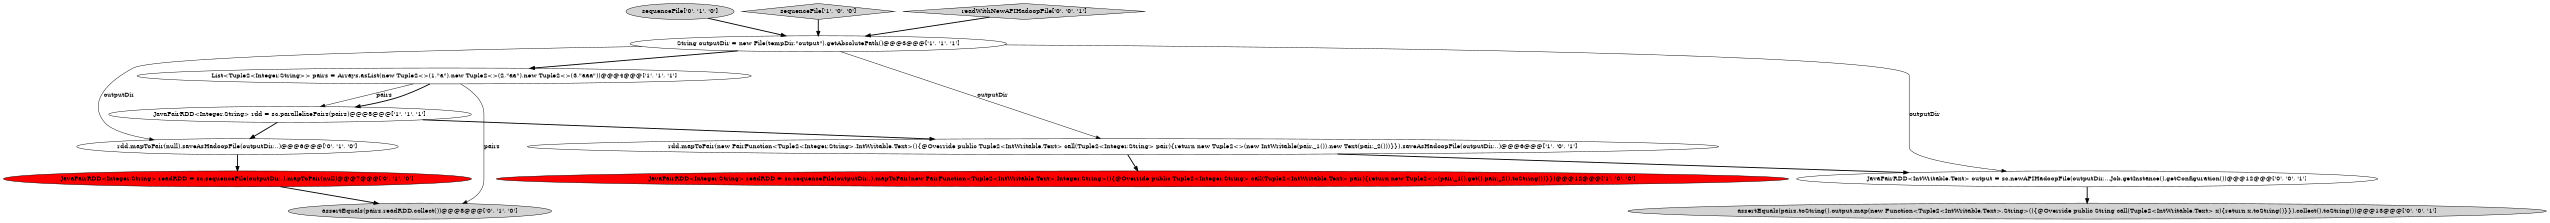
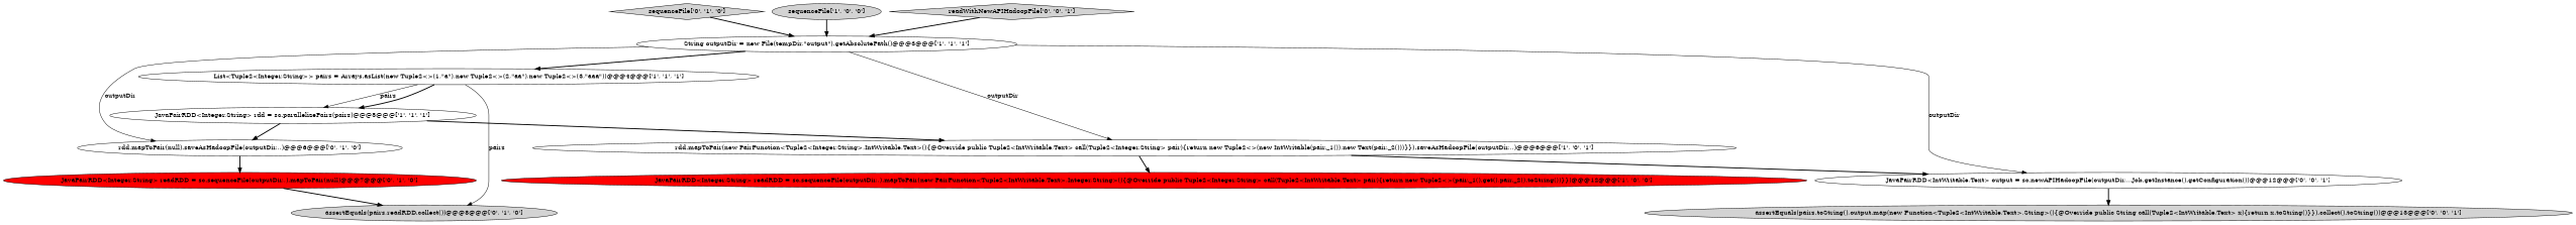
  digraph {
    node [fillcolor=white shape=ellipse style=filled]
    edge [style=bold]
    n1 [label="rdd.mapToPair(null).saveAsHadoopFile(outputDir,,,)@@@6@@@['0', '1', '0']"]
    n2 [fillcolor=red label="JavaPairRDD<Integer,String> readRDD = sc.sequenceFile(outputDir,,).mapToPair(null)@@@7@@@['0', '1', '0']"]
    n3 [fillcolor=lightgray label="assertEquals(pairs,readRDD.collect())@@@8@@@['0', '1', '0']"]
    n4 [label="JavaPairRDD<Integer,String> rdd = sc.parallelizePairs(pairs)@@@5@@@['1', '1', '1']"]
    n5 [label="rdd.mapToPair(new PairFunction<Tuple2<Integer,String>,IntWritable,Text>(){@Override public Tuple2<IntWritable,Text> call(Tuple2<Integer,String> pair){return new Tuple2<>(new IntWritable(pair._1()),new Text(pair._2()))}}).saveAsHadoopFile(outputDir,,,)@@@6@@@['1', '0', '1']"]
    n6 [label="JavaPairRDD<IntWritable,Text> output = sc.newAPIHadoopFile(outputDir,,,,Job.getInstance().getConfiguration())@@@12@@@['0', '0', '1']"]
    n7 [fillcolor=red label="JavaPairRDD<Integer,String> readRDD = sc.sequenceFile(outputDir,,).mapToPair(new PairFunction<Tuple2<IntWritable,Text>,Integer,String>(){@Override public Tuple2<Integer,String> call(Tuple2<IntWritable,Text> pair){return new Tuple2<>(pair._1().get(),pair._2().toString())}})@@@12@@@['1', '0', '0']"]
-   n8 [fillcolor=lightgray label="sequenceFile['0', '1', '0']"]
+   n8 [fillcolor=lightgray label="sequenceFile['0', '1', '0']" shape=diamond]
    n9 [label="String outputDir = new File(tempDir,\"output\").getAbsolutePath()@@@3@@@['1', '1', '1']"]
    n10 [label="List<Tuple2<Integer,String>> pairs = Arrays.asList(new Tuple2<>(1,\"a\"),new Tuple2<>(2,\"aa\"),new Tuple2<>(3,\"aaa\"))@@@4@@@['1', '1', '1']"]
    n11 [fillcolor=lightgray label="assertEquals(pairs.toString(),output.map(new Function<Tuple2<IntWritable,Text>,String>(){@Override public String call(Tuple2<IntWritable,Text> x){return x.toString()}}).collect().toString())@@@13@@@['0', '0', '1']"]
-   n12 [fillcolor=lightgray label="sequenceFile['1', '0', '0']" shape=diamond]
+   n12 [fillcolor=lightgray label="sequenceFile['1', '0', '0']"]
    n13 [fillcolor=lightgray label="readWithNewAPIHadoopFile['0', '0', '1']" shape=diamond]
    n1 -> n2
    n2 -> n3
    n4 -> n1
    n4 -> n5
    n5 -> n6
    n5 -> n7
    n6 -> n11
    n8 -> n9
    n9 -> n1 [label=outputDir style=solid]
    n9 -> n5 [label=outputDir style=solid]
    n9 -> n6 [label=outputDir style=solid]
    n9 -> n10
    n10 -> n3 [label=pairs style=solid]
    n10 -> n4 [label=pairs style=solid]
    n10 -> n4
    n12 -> n9
    n13 -> n9
  }
